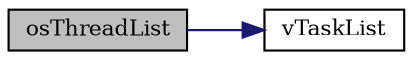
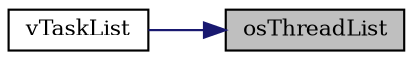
  digraph {
    rankdir=LR
    fontname="DejaVu Serif"
    node [color=black fontname="DejaVu Serif" fontsize=10 shape=record style=filled]
    n1 [fillcolor=grey75 fontcolor=black height=0.2 label=osThreadList width=0.4]
    n2 [fillcolor=white height=0.2 label=vTaskList width=0.4]
-   n1 -> n2 [color=midnightblue fontname="DejaVu Serif" fontsize=10 labelfontname=Helvetica labelfontsize=10 style=solid]
+   n2 -> n1 [color=midnightblue fontname="DejaVu Serif" fontsize=10 labelfontname=Helvetica labelfontsize=10 style=solid]
  }
